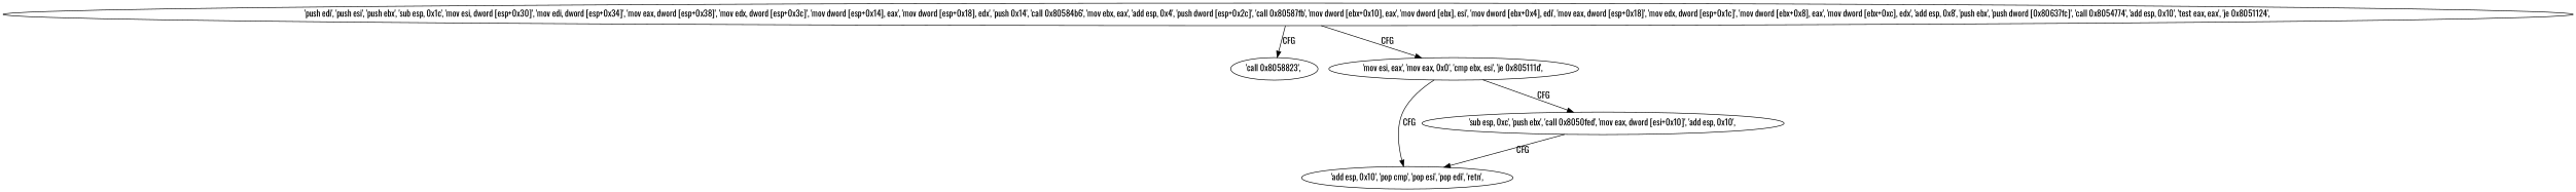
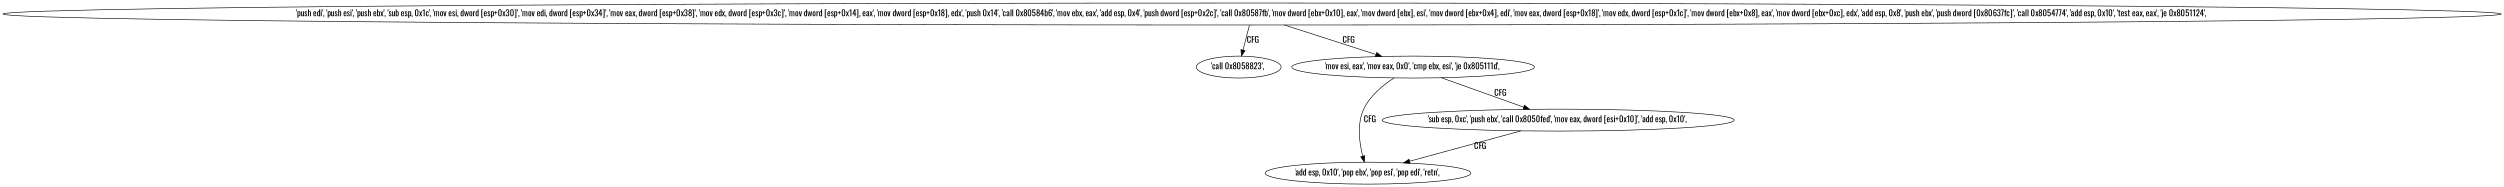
  digraph {
    fontname=Oswald
    node [fontname=Oswald]
    edge [fontname=Oswald]
    n1 [label="'push edi', 'push esi', 'push ebx', 'sub esp, 0x1c', 'mov esi, dword [esp+0x30]', 'mov edi, dword [esp+0x34]', 'mov eax, dword [esp+0x38]', 'mov edx, dword [esp+0x3c]', 'mov dword [esp+0x14], eax', 'mov dword [esp+0x18], edx', 'push 0x14', 'call 0x80584b6', 'mov ebx, eax', 'add esp, 0x4', 'push dword [esp+0x2c]', 'call 0x80587fb', 'mov dword [ebx+0x10], eax', 'mov dword [ebx], esi', 'mov dword [ebx+0x4], edi', 'mov eax, dword [esp+0x18]', 'mov edx, dword [esp+0x1c]', 'mov dword [ebx+0x8], eax', 'mov dword [ebx+0xc], edx', 'add esp, 0x8', 'push ebx', 'push dword [0x80637fc]', 'call 0x8054774', 'add esp, 0x10', 'test eax, eax', 'je 0x8051124', "]
    n2 [label="'call 0x8058823', "]
    n3 [label="'mov esi, eax', 'mov eax, 0x0', 'cmp ebx, esi', 'je 0x805111d', "]
-   n4 [label="'add esp, 0x10', 'pop cmp', 'pop esi', 'pop edi', 'retn',"]
+   n4 [label="'add esp, 0x10', 'pop ebx', 'pop esi', 'pop edi', 'retn', "]
    n5 [label="'sub esp, 0xc', 'push ebx', 'call 0x8050fed', 'mov eax, dword [esi+0x10]', 'add esp, 0x10', "]
    n1 -> n2 [label=CFG]
    n1 -> n3 [label=CFG]
    n3 -> n4 [label=CFG]
    n3 -> n5 [label=CFG]
    n5 -> n4 [label=CFG]
  }
